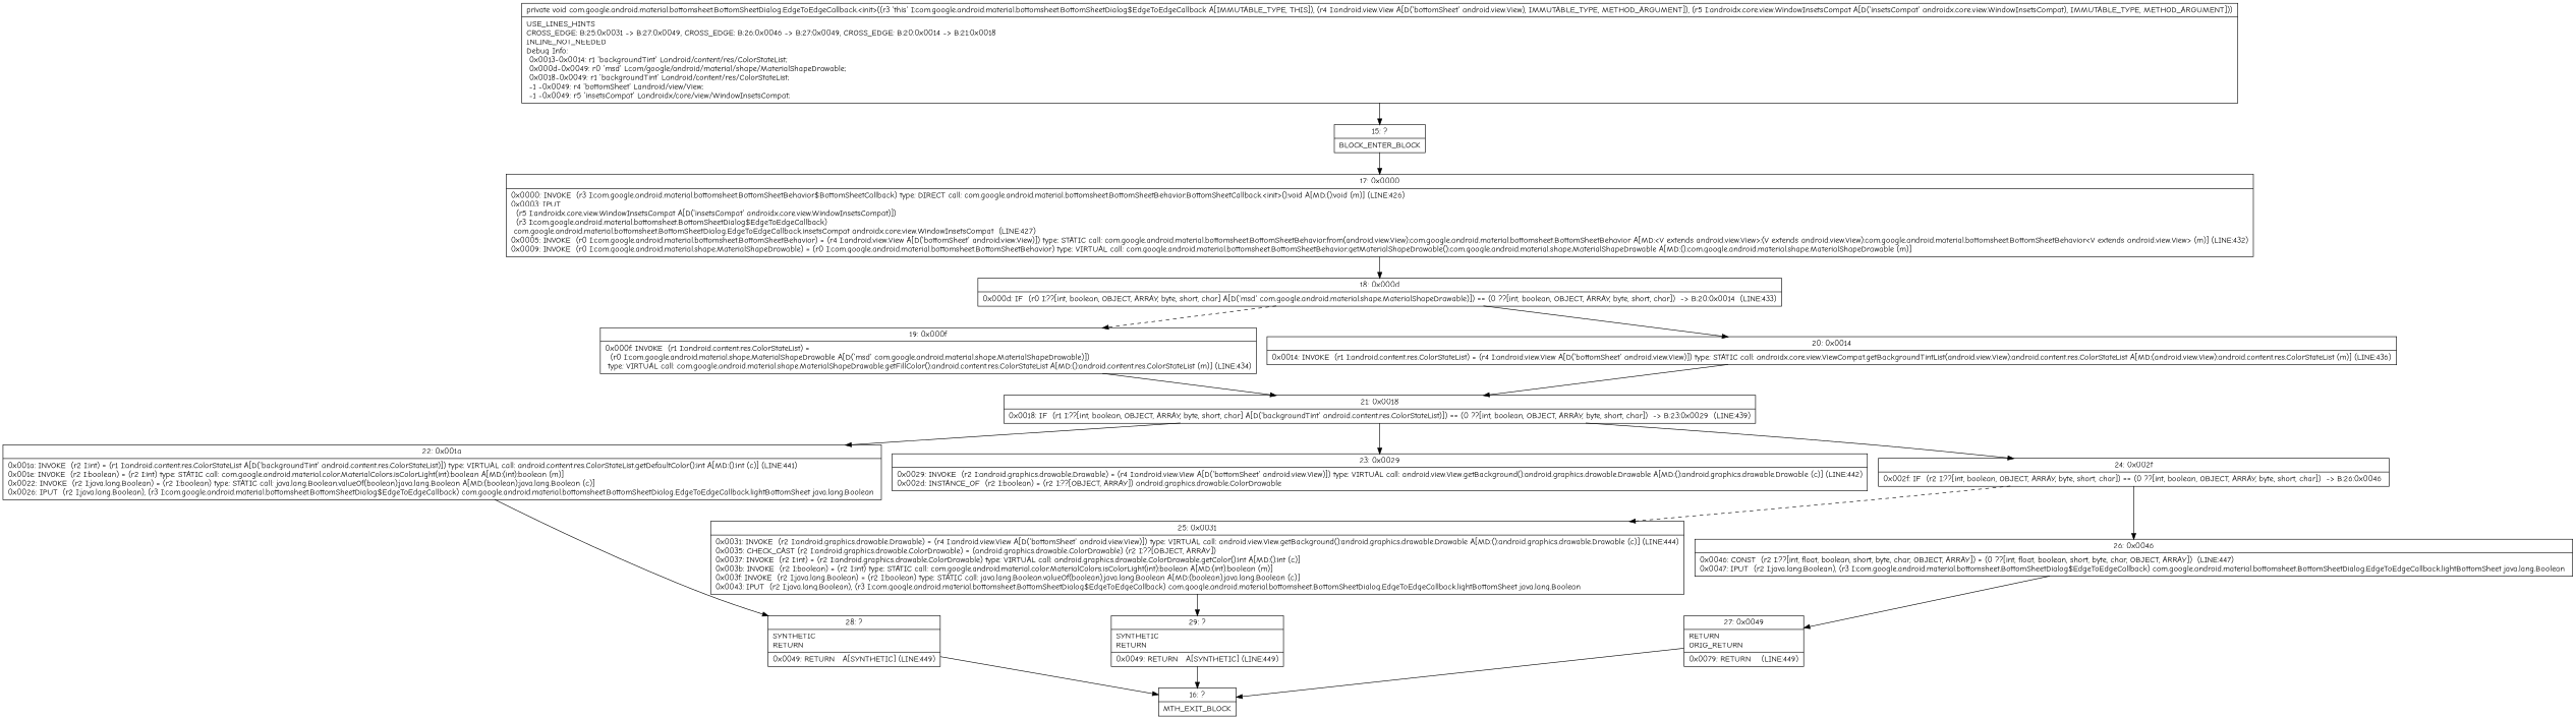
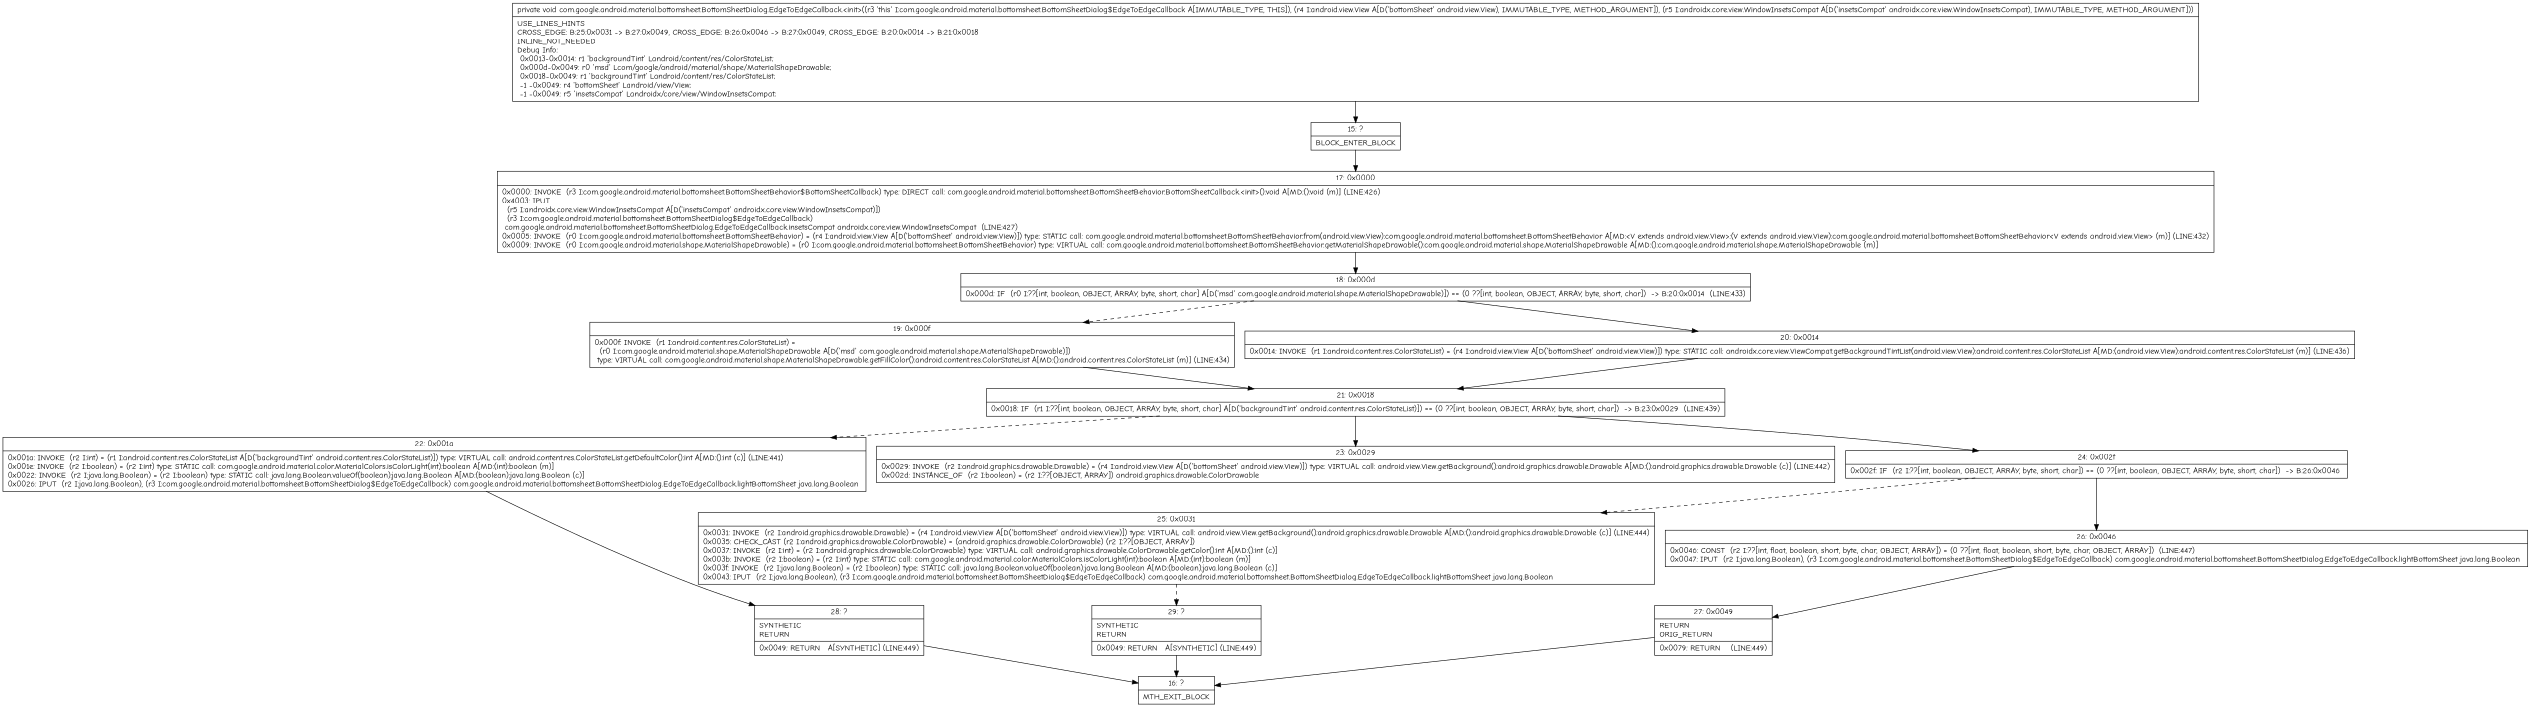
  digraph {
    fontname="Comic Neue"
    node [fontname="Comic Neue" shape=record]
    edge [fontname="Comic Neue"]
    n1 [label="{15\:\ ?|BLOCK_ENTER_BLOCK\l}"]
-   n2 [label="{17\:\ 0x0000|0x0000: INVOKE  (r3 I:com.google.android.material.bottomsheet.BottomSheetBehavior$BottomSheetCallback) type: DIRECT call: com.google.android.material.bottomsheet.BottomSheetBehavior.BottomSheetCallback.\<init\>():void A[MD:():void (m)] (LINE:426)\l0x0003: IPUT  \l  (r5 I:androidx.core.view.WindowInsetsCompat A[D('insetsCompat' androidx.core.view.WindowInsetsCompat)])\l  (r3 I:com.google.android.material.bottomsheet.BottomSheetDialog$EdgeToEdgeCallback)\l com.google.android.material.bottomsheet.BottomSheetDialog.EdgeToEdgeCallback.insetsCompat androidx.core.view.WindowInsetsCompat  (LINE:427)\l0x0005: INVOKE  (r0 I:com.google.android.material.bottomsheet.BottomSheetBehavior) = (r4 I:android.view.View A[D('bottomSheet' android.view.View)]) type: STATIC call: com.google.android.material.bottomsheet.BottomSheetBehavior.from(android.view.View):com.google.android.material.bottomsheet.BottomSheetBehavior A[MD:\<V extends android.view.View\>:(V extends android.view.View):com.google.android.material.bottomsheet.BottomSheetBehavior\<V extends android.view.View\> (m)] (LINE:432)\l0x0009: INVOKE  (r0 I:com.google.android.material.shape.MaterialShapeDrawable) = (r0 I:com.google.android.material.bottomsheet.BottomSheetBehavior) type: VIRTUAL call: com.google.android.material.bottomsheet.BottomSheetBehavior.getMaterialShapeDrawable():com.google.android.material.shape.MaterialShapeDrawable A[MD:():com.google.android.material.shape.MaterialShapeDrawable (m)]\l}"]
+   n2 [label="{17\:\ 0x0000|0x0000: INVOKE  (r3 I:com.google.android.material.bottomsheet.BottomSheetBehavior$BottomSheetCallback) type: DIRECT call: com.google.android.material.bottomsheet.BottomSheetBehavior.BottomSheetCallback.\<init\>():void A[MD:():void (m)] (LINE:426)\l0x4003: IPUT  \l  (r5 I:androidx.core.view.WindowInsetsCompat A[D('insetsCompat' androidx.core.view.WindowInsetsCompat)])\l  (r3 I:com.google.android.material.bottomsheet.BottomSheetDialog$EdgeToEdgeCallback)\l com.google.android.material.bottomsheet.BottomSheetDialog.EdgeToEdgeCallback.insetsCompat androidx.core.view.WindowInsetsCompat  (LINE:427)\l0x0005: INVOKE  (r0 I:com.google.android.material.bottomsheet.BottomSheetBehavior) = (r4 I:android.view.View A[D('bottomSheet' android.view.View)]) type: STATIC call: com.google.android.material.bottomsheet.BottomSheetBehavior.from(android.view.View):com.google.android.material.bottomsheet.BottomSheetBehavior A[MD:\<V extends android.view.View\>:(V extends android.view.View):com.google.android.material.bottomsheet.BottomSheetBehavior\<V extends android.view.View\> (m)] (LINE:432)\l0x0009: INVOKE  (r0 I:com.google.android.material.shape.MaterialShapeDrawable) = (r0 I:com.google.android.material.bottomsheet.BottomSheetBehavior) type: VIRTUAL call: com.google.android.material.bottomsheet.BottomSheetBehavior.getMaterialShapeDrawable():com.google.android.material.shape.MaterialShapeDrawable A[MD:():com.google.android.material.shape.MaterialShapeDrawable (m)]\l}"]
    n3 [label="{18\:\ 0x000d|0x000d: IF  (r0 I:??[int, boolean, OBJECT, ARRAY, byte, short, char] A[D('msd' com.google.android.material.shape.MaterialShapeDrawable)]) == (0 ??[int, boolean, OBJECT, ARRAY, byte, short, char])  \-\> B:20:0x0014  (LINE:433)\l}"]
    n4 [label="{19\:\ 0x000f|0x000f: INVOKE  (r1 I:android.content.res.ColorStateList) = \l  (r0 I:com.google.android.material.shape.MaterialShapeDrawable A[D('msd' com.google.android.material.shape.MaterialShapeDrawable)])\l type: VIRTUAL call: com.google.android.material.shape.MaterialShapeDrawable.getFillColor():android.content.res.ColorStateList A[MD:():android.content.res.ColorStateList (m)] (LINE:434)\l}"]
    n5 [label="{20\:\ 0x0014|0x0014: INVOKE  (r1 I:android.content.res.ColorStateList) = (r4 I:android.view.View A[D('bottomSheet' android.view.View)]) type: STATIC call: androidx.core.view.ViewCompat.getBackgroundTintList(android.view.View):android.content.res.ColorStateList A[MD:(android.view.View):android.content.res.ColorStateList (m)] (LINE:436)\l}"]
    n6 [label="{21\:\ 0x0018|0x0018: IF  (r1 I:??[int, boolean, OBJECT, ARRAY, byte, short, char] A[D('backgroundTint' android.content.res.ColorStateList)]) == (0 ??[int, boolean, OBJECT, ARRAY, byte, short, char])  \-\> B:23:0x0029  (LINE:439)\l}"]
    n7 [label="{22\:\ 0x001a|0x001a: INVOKE  (r2 I:int) = (r1 I:android.content.res.ColorStateList A[D('backgroundTint' android.content.res.ColorStateList)]) type: VIRTUAL call: android.content.res.ColorStateList.getDefaultColor():int A[MD:():int (c)] (LINE:441)\l0x001e: INVOKE  (r2 I:boolean) = (r2 I:int) type: STATIC call: com.google.android.material.color.MaterialColors.isColorLight(int):boolean A[MD:(int):boolean (m)]\l0x0022: INVOKE  (r2 I:java.lang.Boolean) = (r2 I:boolean) type: STATIC call: java.lang.Boolean.valueOf(boolean):java.lang.Boolean A[MD:(boolean):java.lang.Boolean (c)]\l0x0026: IPUT  (r2 I:java.lang.Boolean), (r3 I:com.google.android.material.bottomsheet.BottomSheetDialog$EdgeToEdgeCallback) com.google.android.material.bottomsheet.BottomSheetDialog.EdgeToEdgeCallback.lightBottomSheet java.lang.Boolean \l}"]
    n8 [label="{23\:\ 0x0029|0x0029: INVOKE  (r2 I:android.graphics.drawable.Drawable) = (r4 I:android.view.View A[D('bottomSheet' android.view.View)]) type: VIRTUAL call: android.view.View.getBackground():android.graphics.drawable.Drawable A[MD:():android.graphics.drawable.Drawable (c)] (LINE:442)\l0x002d: INSTANCE_OF  (r2 I:boolean) = (r2 I:??[OBJECT, ARRAY]) android.graphics.drawable.ColorDrawable \l}"]
    n9 [label="{24\:\ 0x002f|0x002f: IF  (r2 I:??[int, boolean, OBJECT, ARRAY, byte, short, char]) == (0 ??[int, boolean, OBJECT, ARRAY, byte, short, char])  \-\> B:26:0x0046 \l}"]
    n10 [label="{28\:\ ?|SYNTHETIC\lRETURN\l|0x0049: RETURN   A[SYNTHETIC] (LINE:449)\l}"]
    n11 [label="{16\:\ ?|MTH_EXIT_BLOCK\l}"]
    n12 [label="{25\:\ 0x0031|0x0031: INVOKE  (r2 I:android.graphics.drawable.Drawable) = (r4 I:android.view.View A[D('bottomSheet' android.view.View)]) type: VIRTUAL call: android.view.View.getBackground():android.graphics.drawable.Drawable A[MD:():android.graphics.drawable.Drawable (c)] (LINE:444)\l0x0035: CHECK_CAST (r2 I:android.graphics.drawable.ColorDrawable) = (android.graphics.drawable.ColorDrawable) (r2 I:??[OBJECT, ARRAY]) \l0x0037: INVOKE  (r2 I:int) = (r2 I:android.graphics.drawable.ColorDrawable) type: VIRTUAL call: android.graphics.drawable.ColorDrawable.getColor():int A[MD:():int (c)]\l0x003b: INVOKE  (r2 I:boolean) = (r2 I:int) type: STATIC call: com.google.android.material.color.MaterialColors.isColorLight(int):boolean A[MD:(int):boolean (m)]\l0x003f: INVOKE  (r2 I:java.lang.Boolean) = (r2 I:boolean) type: STATIC call: java.lang.Boolean.valueOf(boolean):java.lang.Boolean A[MD:(boolean):java.lang.Boolean (c)]\l0x0043: IPUT  (r2 I:java.lang.Boolean), (r3 I:com.google.android.material.bottomsheet.BottomSheetDialog$EdgeToEdgeCallback) com.google.android.material.bottomsheet.BottomSheetDialog.EdgeToEdgeCallback.lightBottomSheet java.lang.Boolean \l}"]
    n13 [label="{26\:\ 0x0046|0x0046: CONST  (r2 I:??[int, float, boolean, short, byte, char, OBJECT, ARRAY]) = (0 ??[int, float, boolean, short, byte, char, OBJECT, ARRAY])  (LINE:447)\l0x0047: IPUT  (r2 I:java.lang.Boolean), (r3 I:com.google.android.material.bottomsheet.BottomSheetDialog$EdgeToEdgeCallback) com.google.android.material.bottomsheet.BottomSheetDialog.EdgeToEdgeCallback.lightBottomSheet java.lang.Boolean \l}"]
    n14 [label="{29\:\ ?|SYNTHETIC\lRETURN\l|0x0049: RETURN   A[SYNTHETIC] (LINE:449)\l}"]
    n15 [label="{27\:\ 0x0049|RETURN\lORIG_RETURN\l|0x0079: RETURN    (LINE:449)\l}"]
    n16 [label="{private void com.google.android.material.bottomsheet.BottomSheetDialog.EdgeToEdgeCallback.\<init\>((r3 'this' I:com.google.android.material.bottomsheet.BottomSheetDialog$EdgeToEdgeCallback A[IMMUTABLE_TYPE, THIS]), (r4 I:android.view.View A[D('bottomSheet' android.view.View), IMMUTABLE_TYPE, METHOD_ARGUMENT]), (r5 I:androidx.core.view.WindowInsetsCompat A[D('insetsCompat' androidx.core.view.WindowInsetsCompat), IMMUTABLE_TYPE, METHOD_ARGUMENT]))  | USE_LINES_HINTS\lCROSS_EDGE: B:25:0x0031 \-\> B:27:0x0049, CROSS_EDGE: B:26:0x0046 \-\> B:27:0x0049, CROSS_EDGE: B:20:0x0014 \-\> B:21:0x0018\lINLINE_NOT_NEEDED\lDebug Info:\l  0x0013\-0x0014: r1 'backgroundTint' Landroid\/content\/res\/ColorStateList;\l  0x000d\-0x0049: r0 'msd' Lcom\/google\/android\/material\/shape\/MaterialShapeDrawable;\l  0x0018\-0x0049: r1 'backgroundTint' Landroid\/content\/res\/ColorStateList;\l  \-1 \-0x0049: r4 'bottomSheet' Landroid\/view\/View;\l  \-1 \-0x0049: r5 'insetsCompat' Landroidx\/core\/view\/WindowInsetsCompat;\l}"]
    n1 -> n2
    n2 -> n3
    n3 -> n4 [style=dashed]
    n3 -> n5
    n4 -> n6
    n5 -> n6
-   n6 -> n7 [style=solid]
+   n6 -> n7 [style=dashed]
    n6 -> n8
    n6 -> n9
    n7 -> n10
    n9 -> n12 [style=dashed]
    n9 -> n13
    n10 -> n11
-   n12 -> n14
+   n12 -> n14 [style=dashed]
    n13 -> n15
    n14 -> n11
    n15 -> n11
    n16 -> n1
  }
